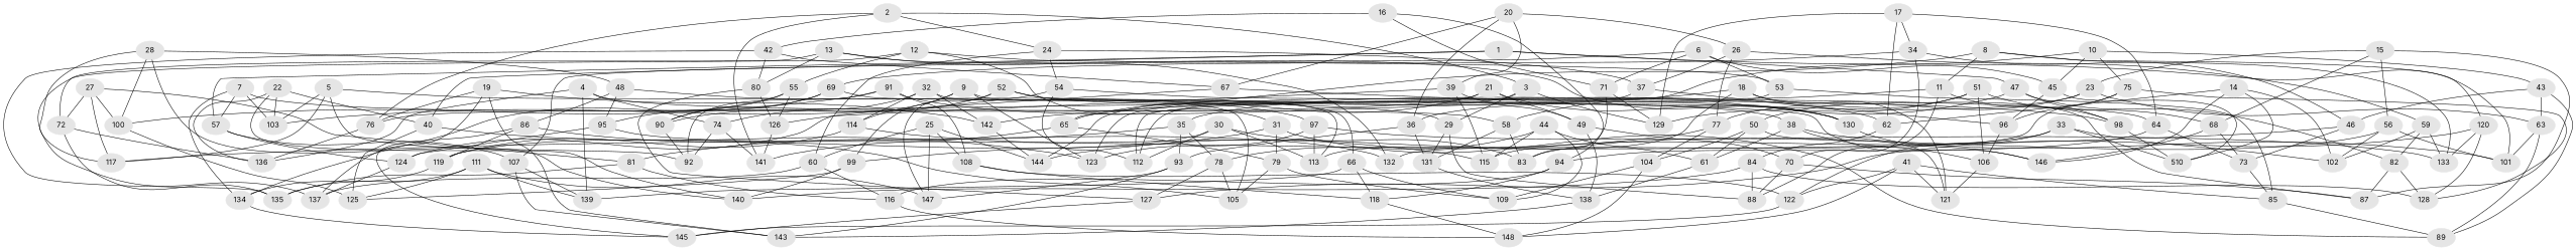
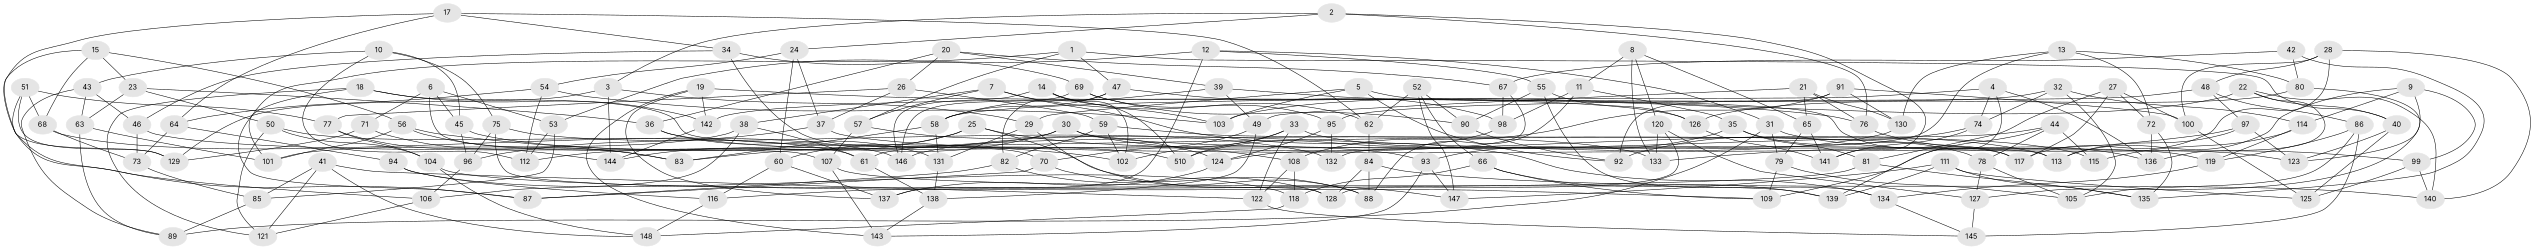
  graph {
    fontname=Inter
    node [color=gray90 fontname=Inter style=filled]
    edge [fontname=Inter]
    1
    40
    47
    57
    101
    123
    125
    58
    98
    82
    107
    124
    2
    3
    24
    76
    141
    29
    129
    144
    37
    54
    60
    136
    88
    131
    4
    74
    139
    83
    92
    5
    103
    117
    6
    45
    53
    71
    n39 [label=510]
    96
    112
    85
    143
    7
    38
    134
    61
    106
    145
    8
    11
    65
    120
    133
    35
    79
    128
    127
    9
    99
    113
    114
    140
    119
    115
    10
    43
    75
    63
    89
    46
    132
    81
    78
    93
    12
    31
    55
    137
    126
    90
    13
    72
    80
    130
    135
    146
    14
    62
    102
    84
    15
    23
    56
    68
    87
    36
    50
    73
-   16
    42
    94
    67
    116
    118
    17
    34
    64
    69
    70
    18
    121
    142
    19
    20
    26
    39
    59
    77
    49
    21
    138
    22
    104
    25
    108
    147
    122
    27
    100
    28
    48
    86
    95
    97
    30
    105
    109
    32
    33
    41
    148
    44
    51
    52
    66
    91
    111
    1 -- 40
    1 -- 47
    1 -- 57
    1 -- 101
    40 -- 123
    40 -- 125
    47 -- 58
    47 -- 98
    47 -- 82
    57 -- 107
    57 -- 124
    58 -- 131
    58 -- 83
    98 -- n39
    82 -- 128
    82 -- 87
    107 -- 139
    107 -- 143
    124 -- 137
    2 -- 3
    2 -- 24
    2 -- 76
    2 -- 141
    3 -- 29
    3 -- 129
    3 -- 144
    24 -- 37
    24 -- 54
    24 -- 60
    76 -- 136
    29 -- 88
    29 -- 131
    37 -- 123
    37 -- 96
    54 -- 103
    54 -- 112
    54 -- 64
    60 -- 137
    60 -- 116
    131 -- 138
    4 -- 58
    4 -- 136
    4 -- 74
    4 -- 139
    74 -- 141
    74 -- 92
    5 -- 29
    5 -- 92
    5 -- 103
    5 -- 117
    6 -- 107
    6 -- 45
    6 -- 53
    6 -- 71
    45 -- n39
    45 -- 96
    53 -- 112
    53 -- 85
    71 -- 129
    71 -- 83
    96 -- 106
    85 -- 89
    7 -- 57
    7 -- 103
    7 -- 38
    7 -- 134
    38 -- 101
    38 -- 61
    38 -- 106
    134 -- 145
    61 -- 138
    106 -- 121
    8 -- 11
    8 -- 65
    8 -- 120
    8 -- 133
    11 -- 98
    11 -- 88
    11 -- 35
    65 -- 141
    65 -- 79
    120 -- 133
    120 -- 128
    120 -- 127
    35 -- 81
    35 -- 78
    35 -- 93
    79 -- 105
    79 -- 109
    127 -- 145
    9 -- 123
    9 -- 99
    9 -- 113
    9 -- 114
    99 -- 125
    99 -- 140
    114 -- 119
    114 -- 115
    119 -- 134
    10 -- 45
    10 -- 112
    10 -- 43
    10 -- 75
    43 -- 63
    43 -- 89
    43 -- 46
    75 -- 96
    75 -- 128
    75 -- 132
    63 -- 101
    63 -- 89
    46 -- 117
    46 -- 73
    81 -- 135
    81 -- 116
    78 -- 127
    78 -- 105
    93 -- 143
    93 -- 147
    12 -- 53
    12 -- 31
    12 -- 55
    12 -- 137
    31 -- 79
    31 -- 99
    31 -- 89
    55 -- 134
    55 -- 126
    55 -- 90
    126 -- 141
    90 -- 92
    13 -- 132
    13 -- 72
    13 -- 80
    13 -- 130
    72 -- 136
    72 -- 135
    80 -- 127
    80 -- 126
    130 -- 146
    14 -- n39
    14 -- 146
    14 -- 62
    14 -- 102
    62 -- 84
    84 -- 88
    84 -- 128
    84 -- 140
    15 -- 23
    15 -- 56
    15 -- 68
    15 -- 87
    23 -- 63
    23 -- 36
    23 -- 50
    56 -- 101
    56 -- 83
    56 -- 102
    68 -- 146
    68 -- 73
    36 -- 131
    36 -- 93
    50 -- 61
    50 -- 121
    50 -- 104
    73 -- 85
-   16 -- 71
-   16 -- 42
-   16 -- 94
    42 -- 80
    42 -- 135
    42 -- 67
    94 -- 116
    94 -- 118
    67 -- 98
    67 -- 124
    116 -- 148
    118 -- 148
    17 -- 129
    17 -- 62
    17 -- 34
    17 -- 64
    34 -- 46
    34 -- 69
    34 -- 70
    64 -- 73
    64 -- 94
    69 -- 90
    69 -- 146
    69 -- 95
    70 -- 88
    70 -- 87
    18 -- 113
    18 -- 87
    18 -- 121
    18 -- 142
    142 -- 144
    19 -- 76
    19 -- 143
    19 -- 137
    19 -- 142
    20 -- 36
    20 -- 67
    20 -- 26
    20 -- 39
    26 -- 37
    26 -- 59
    26 -- 77
-   39 -- 115
+   39 -- 58
    39 -- 126
    39 -- 49
    59 -- 82
    59 -- 133
    59 -- 102
    77 -- 144
    77 -- 104
    49 -- 70
    49 -- 138
    21 -- 76
    21 -- 65
    21 -- 130
    21 -- 49
    138 -- 143
    22 -- 40
    22 -- 136
    22 -- 103
    22 -- 140
    104 -- 109
    104 -- 148
    25 -- 144
    25 -- 60
    25 -- 108
    25 -- 147
    108 -- 118
    108 -- 122
    122 -- 145
    27 -- 117
    27 -- 81
    27 -- 72
    27 -- 100
    100 -- 125
    28 -- 117
    28 -- 140
    28 -- 100
    28 -- 48
    48 -- 86
    48 -- 95
    48 -- 97
    86 -- 145
    86 -- 119
    86 -- 105
    95 -- 124
    95 -- 132
    97 -- 123
    97 -- 133
    97 -- 113
    30 -- 83
    30 -- 112
    30 -- 113
    30 -- 119
    32 -- 74
    32 -- 114
    32 -- 142
    32 -- 105
    33 -- n39
    33 -- 115
    33 -- 102
    33 -- 122
    41 -- 85
    41 -- 121
    41 -- 122
    41 -- 148
    44 -- 61
    44 -- 115
    44 -- 78
    44 -- 109
    51 -- 129
    51 -- 106
    51 -- 68
    51 -- 77
    52 -- 90
    52 -- 62
    52 -- 147
    52 -- 66
    66 -- 139
    66 -- 118
    66 -- 109
    91 -- 92
    91 -- 130
    91 -- 108
    91 -- 100
    111 -- 125
    111 -- 139
    111 -- 135
    111 -- 147
  }
